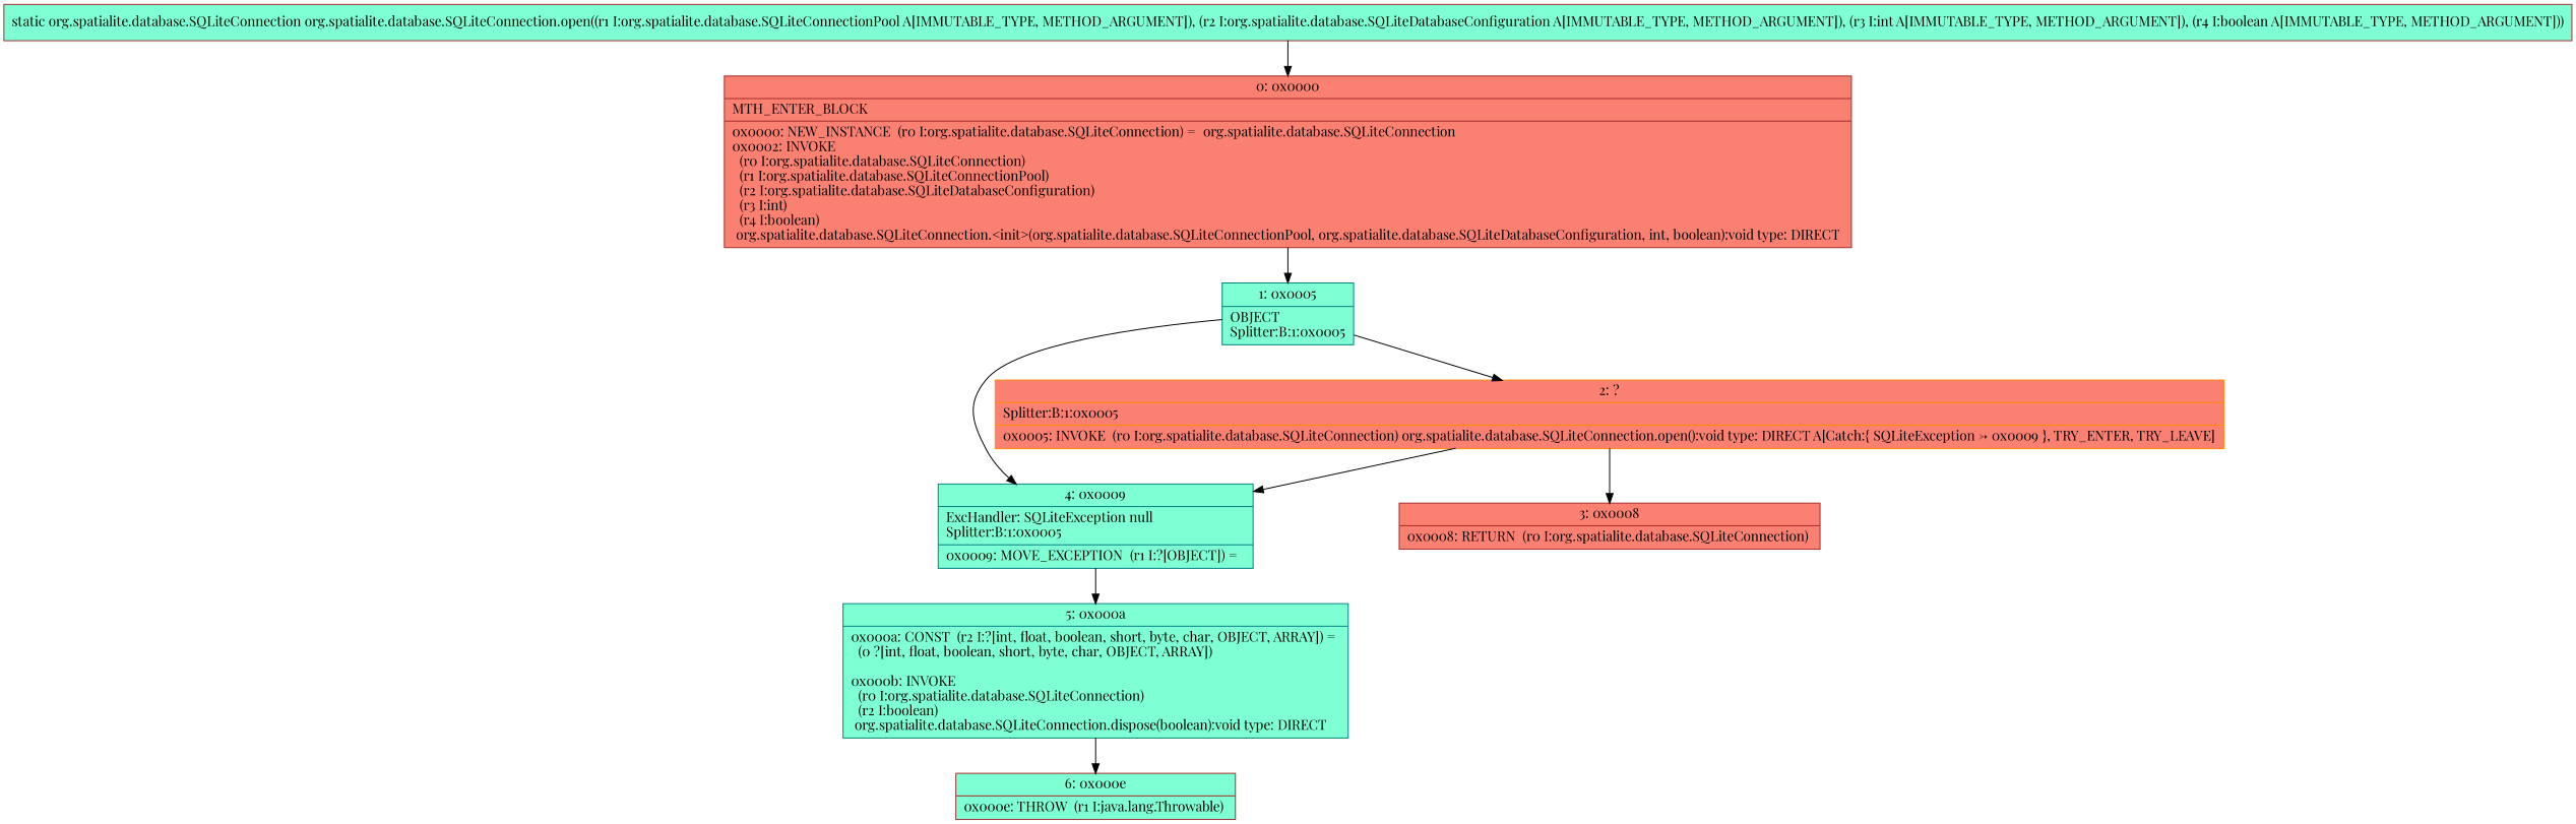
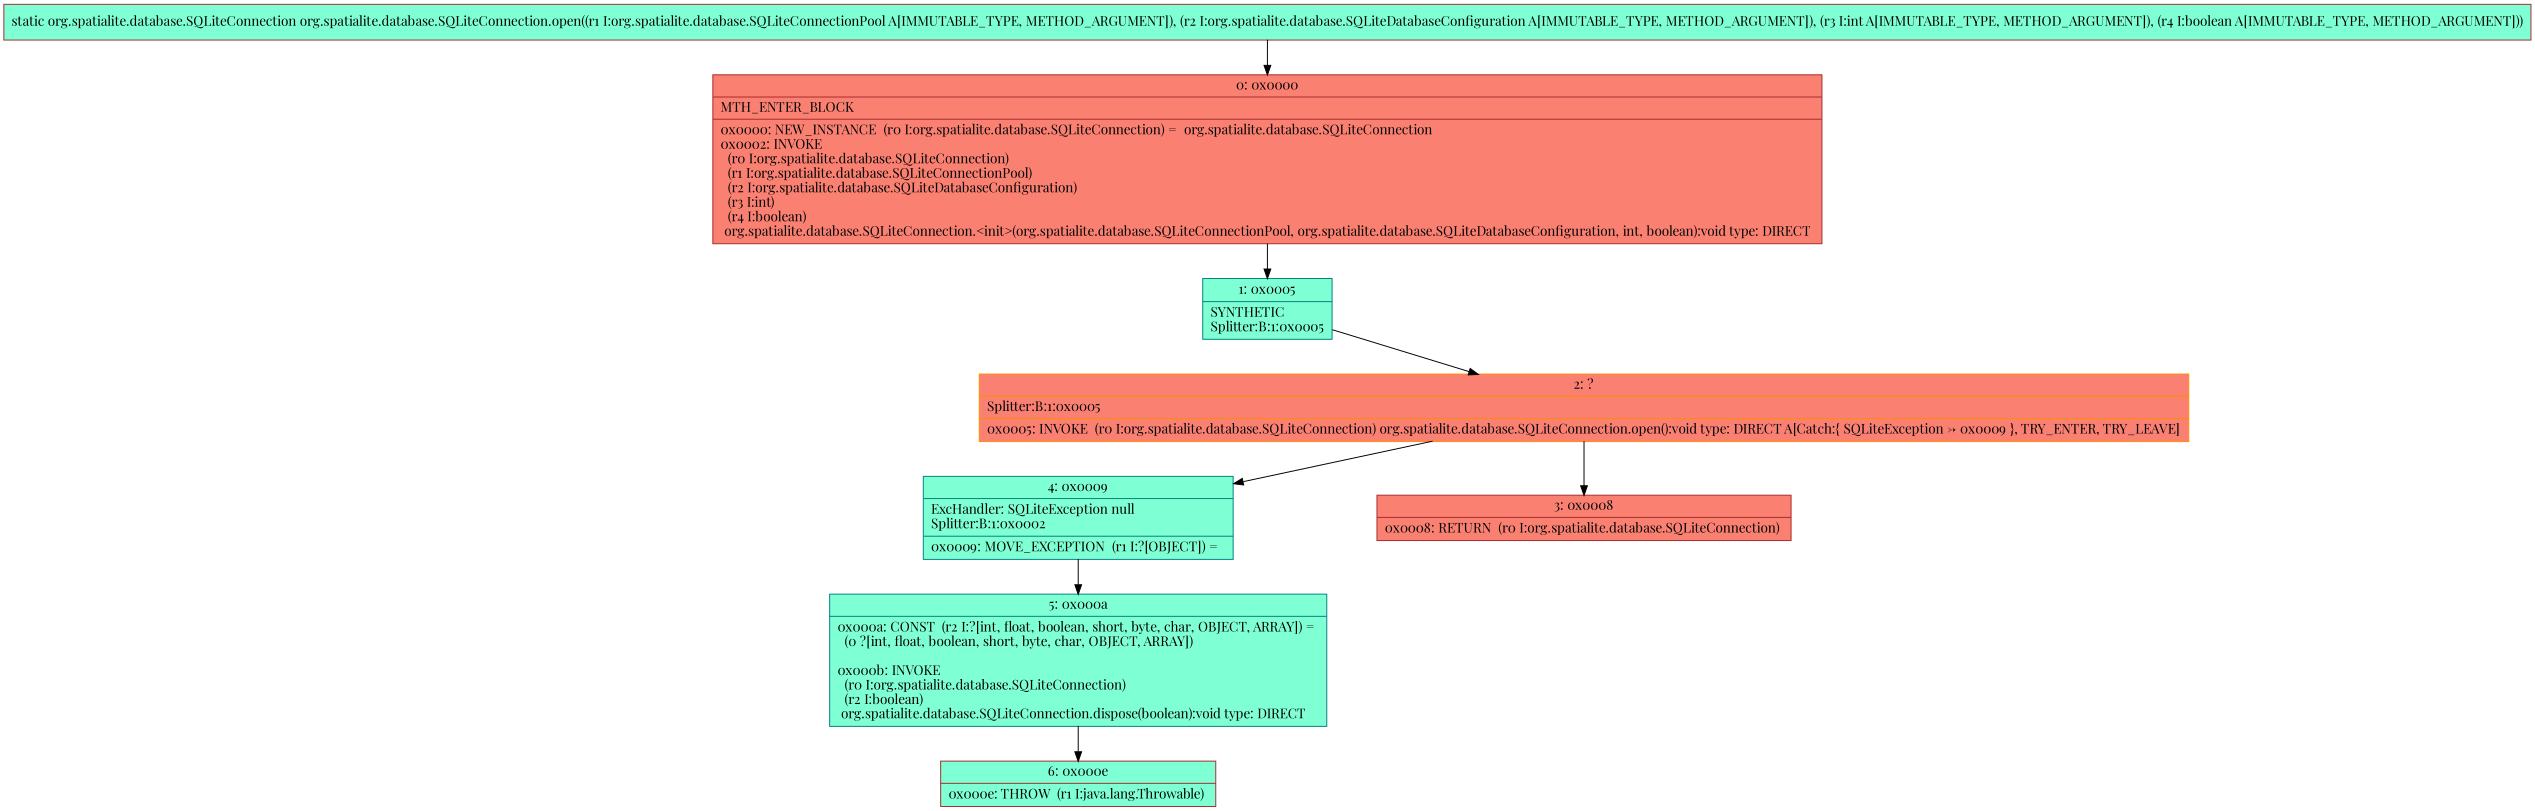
  digraph {
    fontname="Playfair Display"
    node [color=brown fillcolor=aquamarine fontname="Playfair Display" shape=record style=filled]
    edge [fontname="Playfair Display"]
    n1 [fillcolor=salmon label="{0\:\ 0x0000|MTH_ENTER_BLOCK\l|0x0000: NEW_INSTANCE  (r0 I:org.spatialite.database.SQLiteConnection) =  org.spatialite.database.SQLiteConnection \l0x0002: INVOKE  \l  (r0 I:org.spatialite.database.SQLiteConnection)\l  (r1 I:org.spatialite.database.SQLiteConnectionPool)\l  (r2 I:org.spatialite.database.SQLiteDatabaseConfiguration)\l  (r3 I:int)\l  (r4 I:boolean)\l org.spatialite.database.SQLiteConnection.\<init\>(org.spatialite.database.SQLiteConnectionPool, org.spatialite.database.SQLiteDatabaseConfiguration, int, boolean):void type: DIRECT \l}"]
-   n2 [color=teal label="{1\:\ 0x0005|OBJECT\lSplitter:B:1:0x0005\l}"]
+   n2 [color=teal label="{1\:\ 0x0005|SYNTHETIC\lSplitter:B:1:0x0005\l}"]
    n3 [color=darkorange fillcolor=salmon label="{2\:\ ?|Splitter:B:1:0x0005\l|0x0005: INVOKE  (r0 I:org.spatialite.database.SQLiteConnection) org.spatialite.database.SQLiteConnection.open():void type: DIRECT A[Catch:\{ SQLiteException \-\> 0x0009 \}, TRY_ENTER, TRY_LEAVE]\l}"]
-   n4 [color=teal label="{4\:\ 0x0009|ExcHandler: SQLiteException null\lSplitter:B:1:0x0005\l|0x0009: MOVE_EXCEPTION  (r1 I:?[OBJECT]) =  \l}"]
+   n4 [color=teal label="{4\:\ 0x0009|ExcHandler: SQLiteException null\lSplitter:B:1:0x0002\l|0x0009: MOVE_EXCEPTION  (r1 I:?[OBJECT]) =  \l}"]
    n5 [fillcolor=salmon label="{3\:\ 0x0008|0x0008: RETURN  (r0 I:org.spatialite.database.SQLiteConnection) \l}"]
    n6 [color=teal label="{5\:\ 0x000a|0x000a: CONST  (r2 I:?[int, float, boolean, short, byte, char, OBJECT, ARRAY]) = \l  (0 ?[int, float, boolean, short, byte, char, OBJECT, ARRAY])\l \l0x000b: INVOKE  \l  (r0 I:org.spatialite.database.SQLiteConnection)\l  (r2 I:boolean)\l org.spatialite.database.SQLiteConnection.dispose(boolean):void type: DIRECT \l}"]
    n7 [label="{6\:\ 0x000e|0x000e: THROW  (r1 I:java.lang.Throwable) \l}"]
    n8 [label="{static org.spatialite.database.SQLiteConnection org.spatialite.database.SQLiteConnection.open((r1 I:org.spatialite.database.SQLiteConnectionPool A[IMMUTABLE_TYPE, METHOD_ARGUMENT]), (r2 I:org.spatialite.database.SQLiteDatabaseConfiguration A[IMMUTABLE_TYPE, METHOD_ARGUMENT]), (r3 I:int A[IMMUTABLE_TYPE, METHOD_ARGUMENT]), (r4 I:boolean A[IMMUTABLE_TYPE, METHOD_ARGUMENT])) }"]
    n1 -> n2
    n2 -> n3
-   n2 -> n4
    n3 -> n4
    n3 -> n5
    n4 -> n6
    n6 -> n7
    n8 -> n1
  }
